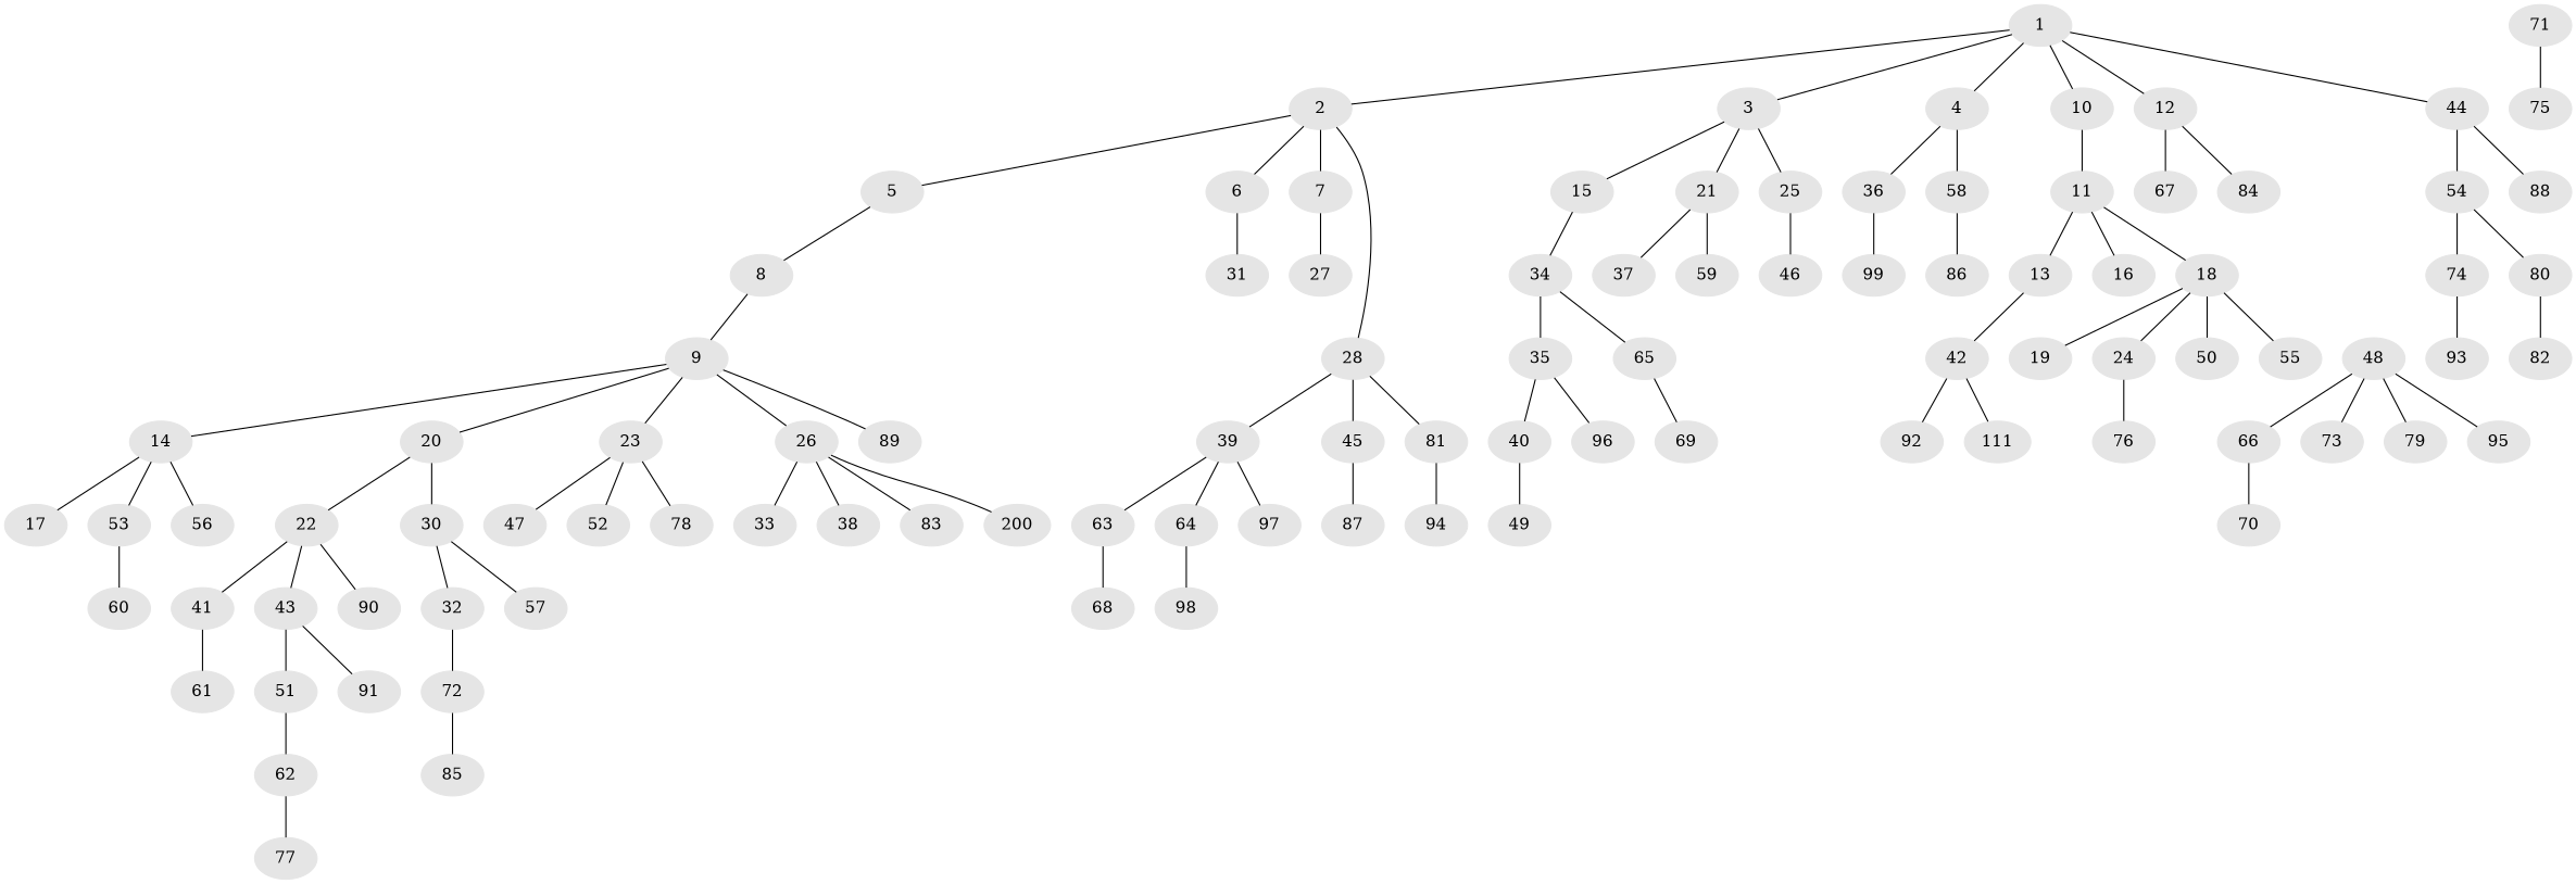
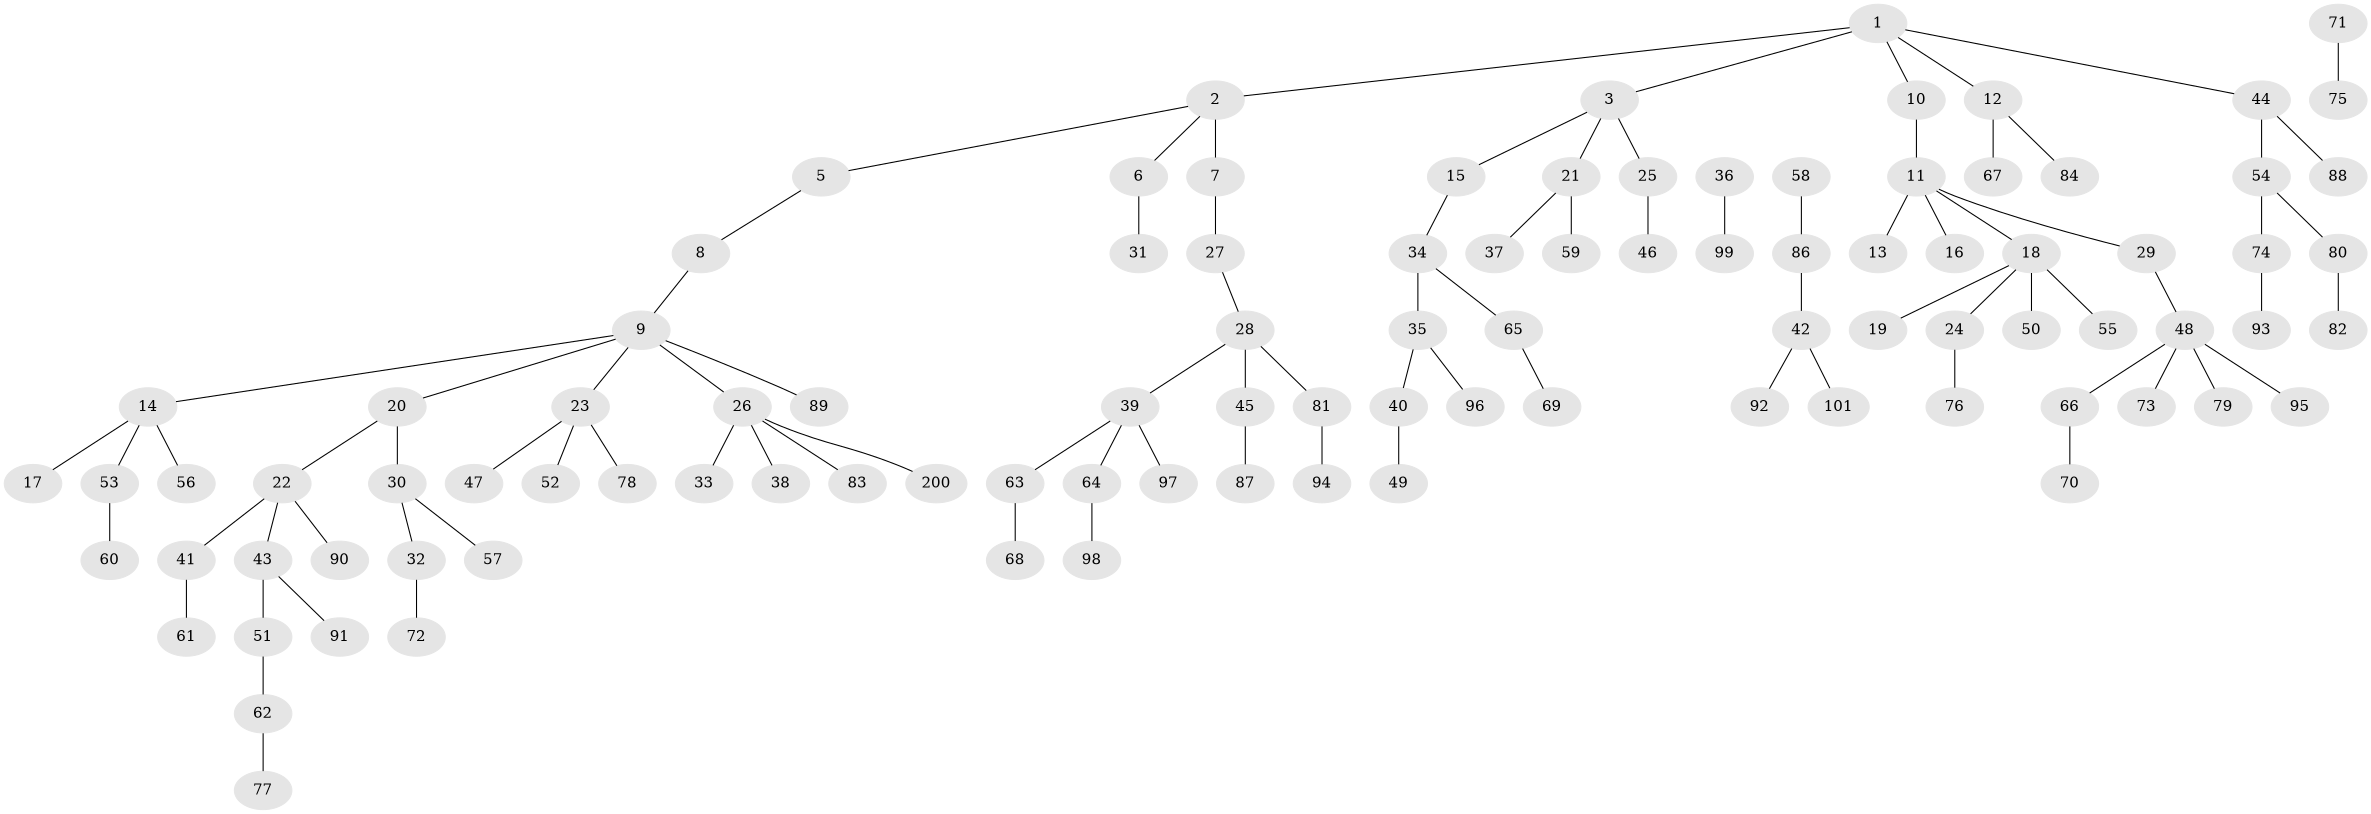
  graph {
    node [color=gray90 style=filled]
    1
    2
    3
-   4
    10
    12
    44
    5
    6
    7
    28
    15
    21
    25
    36
    58
    11
    67
    84
    54
    88
    8
    31
    27
    39
    45
    81
    34
    37
    59
    46
    99
    86
    9
    14
    20
    23
    26
    89
    17
    53
    56
    22
    30
    47
    52
    78
    33
    38
    83
    n51 [label=200]
    13
    16
    18
+   29
    42
    19
    24
    50
    55
    48
    92
-   101 [label=111]
+   101
    60
    35
    65
    76
    41
    43
    90
    32
    57
    61
    51
    91
    63
    64
    97
    87
    94
    66
    73
    79
    95
    72
-   85
    40
    96
    69
    49
    68
    98
    62
    74
    80
    70
    77
    93
    82
    71
    75
    1 -- 2
    1 -- 3
-   1 -- 4
    1 -- 10
    1 -- 12
    1 -- 44
    2 -- 5
    2 -- 6
    2 -- 7
-   2 -- 28
+   27 -- 28
    3 -- 15
    3 -- 21
    3 -- 25
-   4 -- 36
-   4 -- 58
    10 -- 11
    12 -- 67
    12 -- 84
    44 -- 54
    44 -- 88
    5 -- 8
    6 -- 31
    7 -- 27
    28 -- 39
    28 -- 45
    28 -- 81
    15 -- 34
    21 -- 37
    21 -- 59
    25 -- 46
    36 -- 99
    58 -- 86
    11 -- 13
    11 -- 16
    11 -- 18
+   11 -- 29
    54 -- 74
    54 -- 80
    8 -- 9
    39 -- 63
    39 -- 64
    39 -- 97
    45 -- 87
    81 -- 94
    34 -- 35
    34 -- 65
    9 -- 14
    9 -- 20
    9 -- 23
    9 -- 26
    9 -- 89
    14 -- 17
    14 -- 53
    14 -- 56
    20 -- 22
    20 -- 30
    23 -- 47
    23 -- 52
    23 -- 78
    26 -- 33
    26 -- 38
    26 -- 83
    26 -- n51
    53 -- 60
    22 -- 41
    22 -- 43
    22 -- 90
    30 -- 32
    30 -- 57
-   13 -- 42
+   86 -- 42
    18 -- 19
    18 -- 24
    18 -- 50
    18 -- 55
+   29 -- 48
    42 -- 92
    42 -- 101
    24 -- 76
    48 -- 66
    48 -- 73
    48 -- 79
    48 -- 95
    35 -- 40
    35 -- 96
    65 -- 69
    41 -- 61
    43 -- 51
    43 -- 91
    32 -- 72
    51 -- 62
    63 -- 68
    64 -- 98
    66 -- 70
-   72 -- 85
    40 -- 49
    62 -- 77
    74 -- 93
    80 -- 82
    71 -- 75
  }
